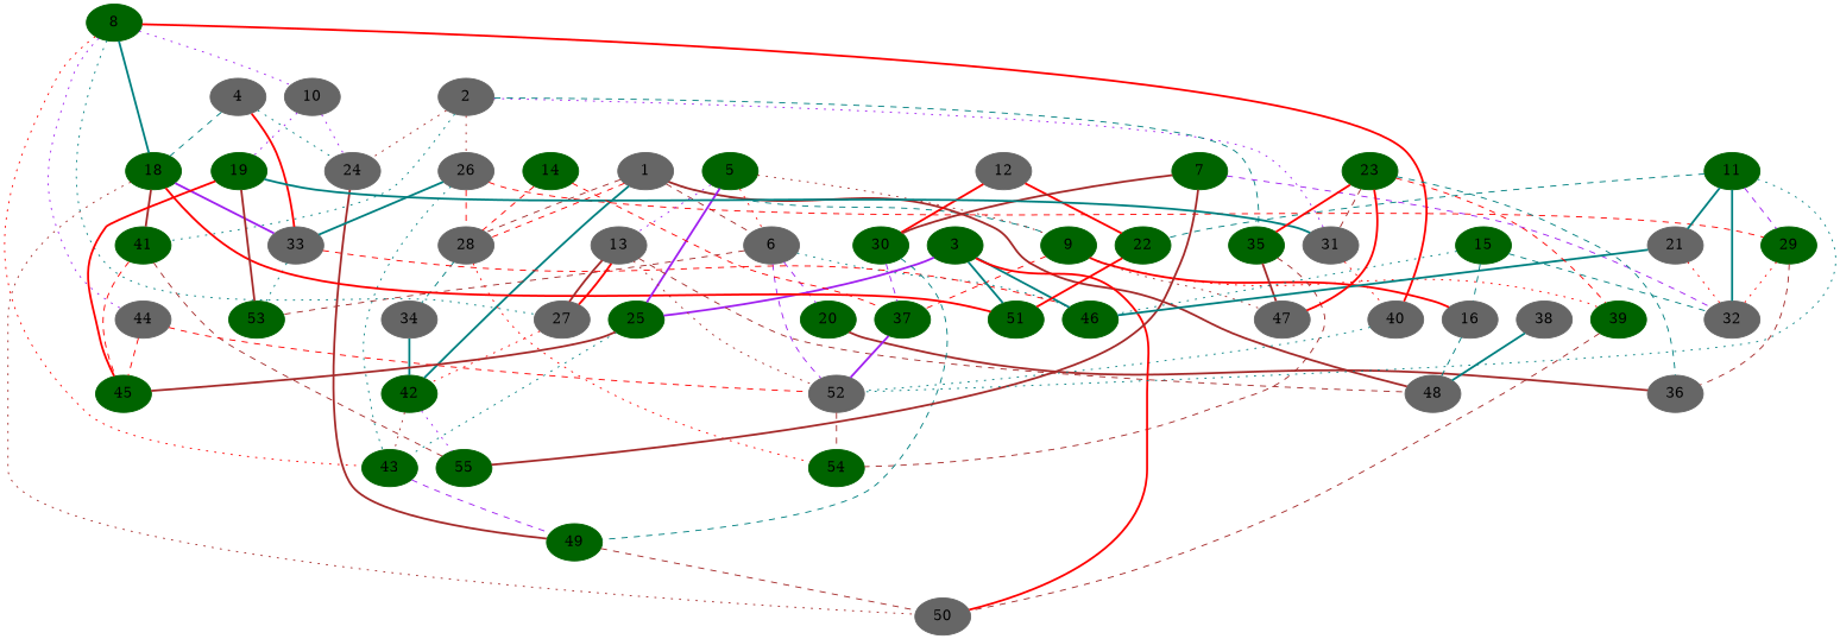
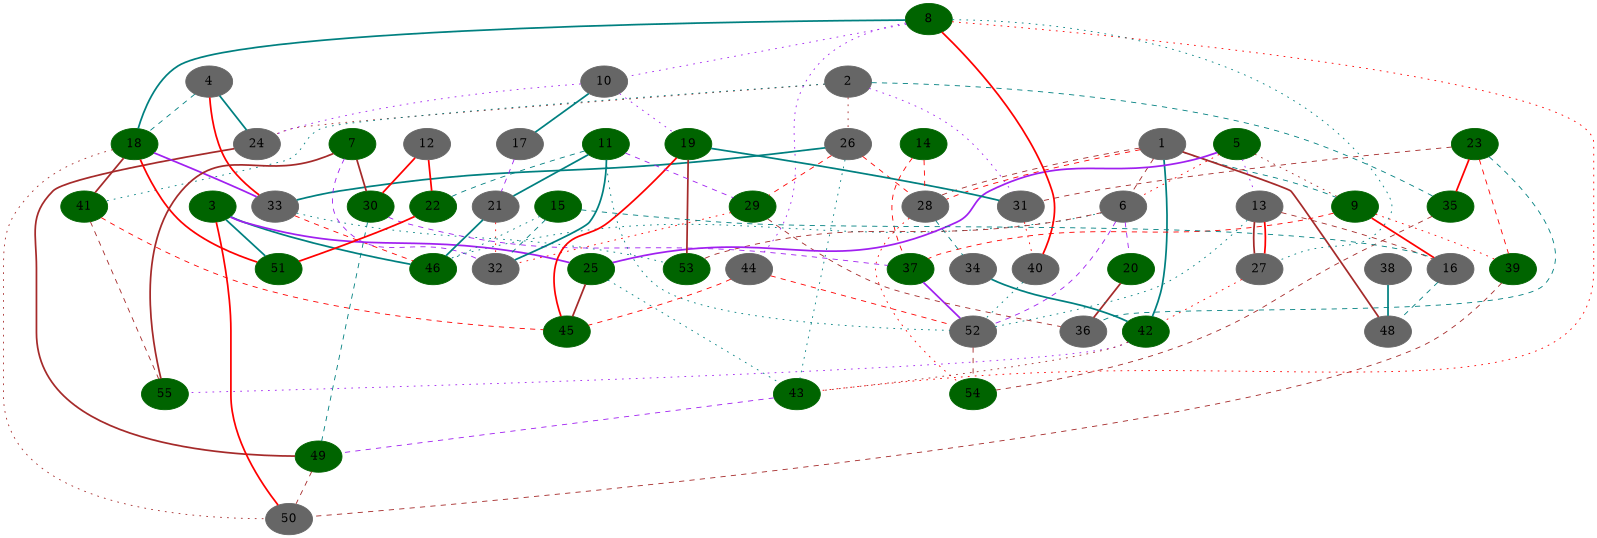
  graph {
    node [color=darkgreen style=filled]
    edge [color=teal style=dashed]
    1 [color=gray40]
    6 [color=gray40]
    9
    28 [color=gray40]
    42
    48 [color=gray40]
    46
    20
    52 [color=gray40]
    53
    16 [color=gray40]
    37
    39
-   47 [color=gray40]
    34 [color=gray40]
    54
    55
    43
    2 [color=gray40]
    24 [color=gray40]
    26 [color=gray40]
    31 [color=gray40]
    35
    41
    49
    33 [color=gray40]
    29
    40 [color=gray40]
    45
    3
    25
    50 [color=gray40]
    51
    4 [color=gray40]
    18
    12 [color=gray40]
    30
    22
    5
    13 [color=gray40]
    27 [color=gray40]
    36 [color=gray40]
    7
    32 [color=gray40]
    8
    10 [color=gray40]
    44 [color=gray40]
+   17 [color=gray40]
    19
    21 [color=gray40]
    11
    14
    15
    23
    38 [color=gray40]
    1 -- 6 [color=brown]
    1 -- 9
    1 -- 28 [color=brown]
    1 -- 28 [color=red]
    1 -- 42 [style=bold]
    1 -- 48 [color=brown style=bold]
    6 -- 46 [style=dotted]
    6 -- 20 [color=purple]
    6 -- 52 [color=purple]
    6 -- 53 [color=brown]
    9 -- 16 [color=red style=bold]
    9 -- 37 [color=red]
    9 -- 39 [color=red style=dotted]
-   9 -- 47 [color=brown style=dotted]
    28 -- 34
    28 -- 54 [color=red style=dotted]
    42 -- 55 [color=purple style=dotted]
    42 -- 43 [color=brown style=dotted]
    20 -- 36 [color=brown style=bold]
    52 -- 54 [color=brown]
    16 -- 48
    37 -- 52 [color=purple style=bold]
    39 -- 50 [color=brown]
    34 -- 42 [style=bold]
    43 -- 49 [color=purple]
    2 -- 24 [color=brown style=dotted]
    2 -- 26 [color=brown style=dotted]
    2 -- 31 [color=purple style=dotted]
    2 -- 35
    2 -- 41 [style=dotted]
    24 -- 49 [color=brown style=bold]
    26 -- 28 [color=red]
    26 -- 43 [style=dotted]
    26 -- 33 [style=bold]
    26 -- 29 [color=red]
    31 -- 40 [color=red style=dotted]
-   35 -- 47 [color=brown style=bold]
    35 -- 54 [color=brown]
    41 -- 55 [color=brown]
    41 -- 45 [color=red]
    49 -- 50 [color=brown]
    33 -- 46 [color=red]
    33 -- 53 [style=dotted]
    29 -- 36 [color=brown]
    29 -- 32 [color=red style=dotted]
    40 -- 52 [style=dotted]
    3 -- 46 [style=bold]
    3 -- 25 [color=purple style=bold]
    3 -- 50 [color=red style=bold]
    3 -- 51 [style=bold]
    25 -- 43 [style=dotted]
    25 -- 45 [color=brown style=bold]
-   4 -- 24 [style=dotted]
+   4 -- 24 [style=bold]
    4 -- 33 [color=red style=bold]
    4 -- 18
    18 -- 41 [color=brown style=bold]
    18 -- 33 [color=purple style=bold]
    18 -- 50 [color=brown style=dotted]
    18 -- 51 [color=red style=bold]
    12 -- 30 [color=red style=bold]
    12 -- 22 [color=red style=bold]
    30 -- 37 [color=purple]
    30 -- 49
    22 -- 51 [color=red style=bold]
    5 -- 6 [color=red style=dotted]
    5 -- 9 [color=brown style=dotted]
    5 -- 25 [color=purple style=bold]
    5 -- 13 [color=purple style=dotted]
-   13 -- 48 [color=brown]
-   13 -- 52 [color=brown style=dotted]
+   13 -- 16 [color=brown]
+   13 -- 52 [style=dotted]
    13 -- 27 [color=brown style=bold]
    13 -- 27 [color=red style=bold]
    27 -- 42 [color=red style=dotted]
    7 -- 55 [color=brown style=bold]
    7 -- 30 [color=brown style=bold]
    7 -- 32 [color=purple]
    8 -- 43 [color=red style=dotted]
    8 -- 40 [color=red style=bold]
    8 -- 18 [style=bold]
    8 -- 27 [style=dotted]
    8 -- 10 [color=purple style=dotted]
    8 -- 44 [color=purple style=dotted]
    10 -- 24 [color=purple style=dotted]
+   10 -- 17 [style=bold]
    10 -- 19 [color=purple style=dotted]
    44 -- 52 [color=red]
    44 -- 45 [color=red]
+   17 -- 21 [color=purple]
    19 -- 53 [color=brown style=bold]
    19 -- 31 [style=bold]
    19 -- 45 [color=red style=bold]
    21 -- 46 [style=bold]
    21 -- 32 [color=red style=dotted]
    11 -- 52 [style=dotted]
    11 -- 29 [color=purple]
    11 -- 22
    11 -- 32 [style=bold]
    11 -- 21 [style=bold]
    14 -- 28 [color=red]
    14 -- 37 [color=red]
    15 -- 46 [style=dotted]
    15 -- 16
    15 -- 32
    23 -- 39 [color=red]
-   23 -- 47 [color=red style=bold]
    23 -- 31 [color=brown]
    23 -- 35 [color=red style=bold]
    23 -- 36
    38 -- 48 [style=bold]
  }
